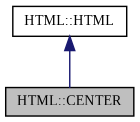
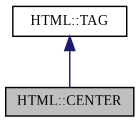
  digraph {
    fontname="Liberation Serif"
    node [color=black fontname="Liberation Serif" fontsize=10 shape=record style=filled]
    n1 [fillcolor=grey75 fontcolor=black height=0.2 label="HTML::CENTER" width=0.4]
-   n2 [fillcolor=white height=0.2 label="HTML::HTML" width=0.4]
+   n2 [fillcolor=white height=0.2 label="HTML::TAG" width=0.4]
    n2 -> n1 [color=midnightblue dir=back fontname="Liberation Serif" fontsize=10 labelfontname=Helvetica labelfontsize=10 style=solid]
  }
